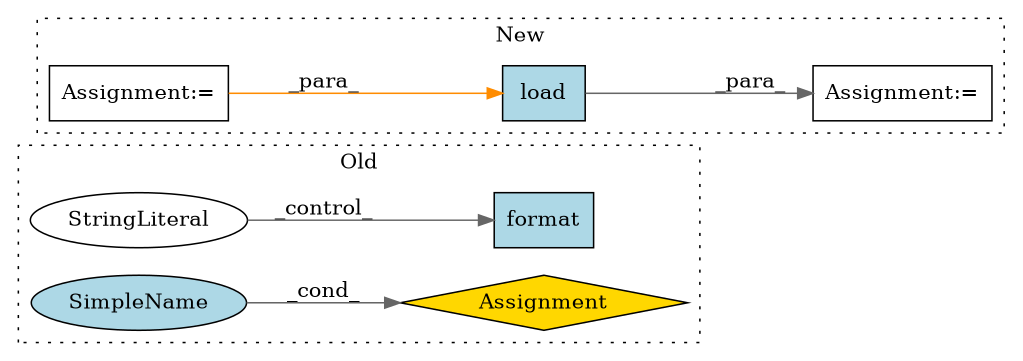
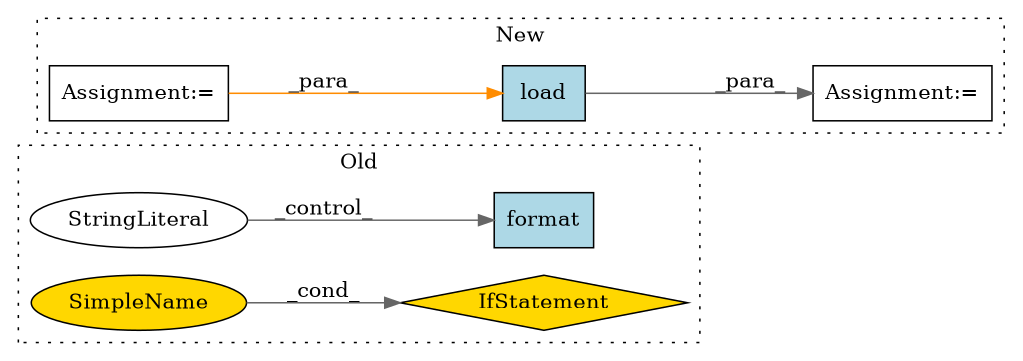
  digraph {
    rankdir=LR
    node [a=32 fillcolor=white shape=box style=filled]
    edge [color=gray40]
    n1 [fillcolor=lightblue l="7,1" label=format s="6171,6200"]
    n2 [a=45 l=18 label=StringLiteral s=6152 shape=ellipse]
-   n3 [a=25 fillcolor=gold l="4,2" label=Assignment s="6029,6050" shape=diamond]
-   n4 [a=42 fillcolor=lightblue label=SimpleName shape=ellipse]
+   n3 [a=25 fillcolor=gold l="4,2" label=IfStatement s="6029,6050" shape=diamond]
+   n4 [a=42 fillcolor=gold label=SimpleName shape=ellipse]
    n5 [fillcolor=lightblue l="5,1" label=load s="2351,2360"]
    n6 [a=7 l=1 label="Assignment:=" s=2343]
    n7 [a=7 l=4 label="Assignment:=" s=2325]
    subgraph cluster_1 {
      label=Old
      style=dotted
      n1
      n2
      n3
      n4
    }
    subgraph cluster_2 {
      label=New
      style=dotted
      n5
      n6
      n7
    }
    n2 -> n1 [label=_control_]
    n4 -> n3 [label=_cond_]
    n5 -> n6 [label=_para_]
    n7 -> n5 [color=darkorange label=_para_]
  }
